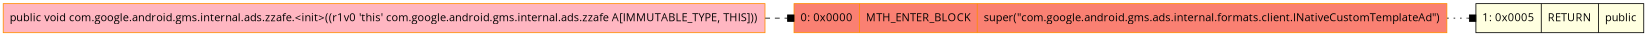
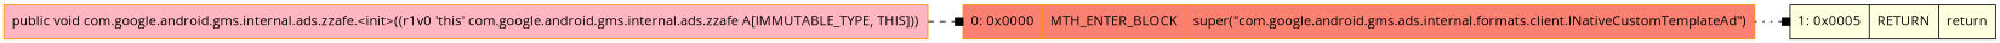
  digraph {
    rankdir=LR
    fontname="Open Sans"
    node [shape=record style=filled color=darkorange fontname="Open Sans"]
    edge [arrowhead=box fontname="Open Sans"]
    n1 [label="{0\:\ 0x0000|MTH_ENTER_BLOCK\l|super(\"com.google.android.gms.ads.internal.formats.client.INativeCustomTemplateAd\")\l}" fillcolor=salmon]
-   n2 [label="{1\:\ 0x0005|RETURN\l|public\l}" fillcolor=lightyellow color=black]
+   n2 [label="{1\:\ 0x0005|RETURN\l|return\l}" fillcolor=lightyellow color=black]
    n3 [label="{public void com.google.android.gms.internal.ads.zzafe.\<init\>((r1v0 'this' com.google.android.gms.internal.ads.zzafe A[IMMUTABLE_TYPE, THIS])) }" fillcolor=lightpink]
    n1 -> n2 [style=dotted]
    n3 -> n1 [style=dashed]
  }
